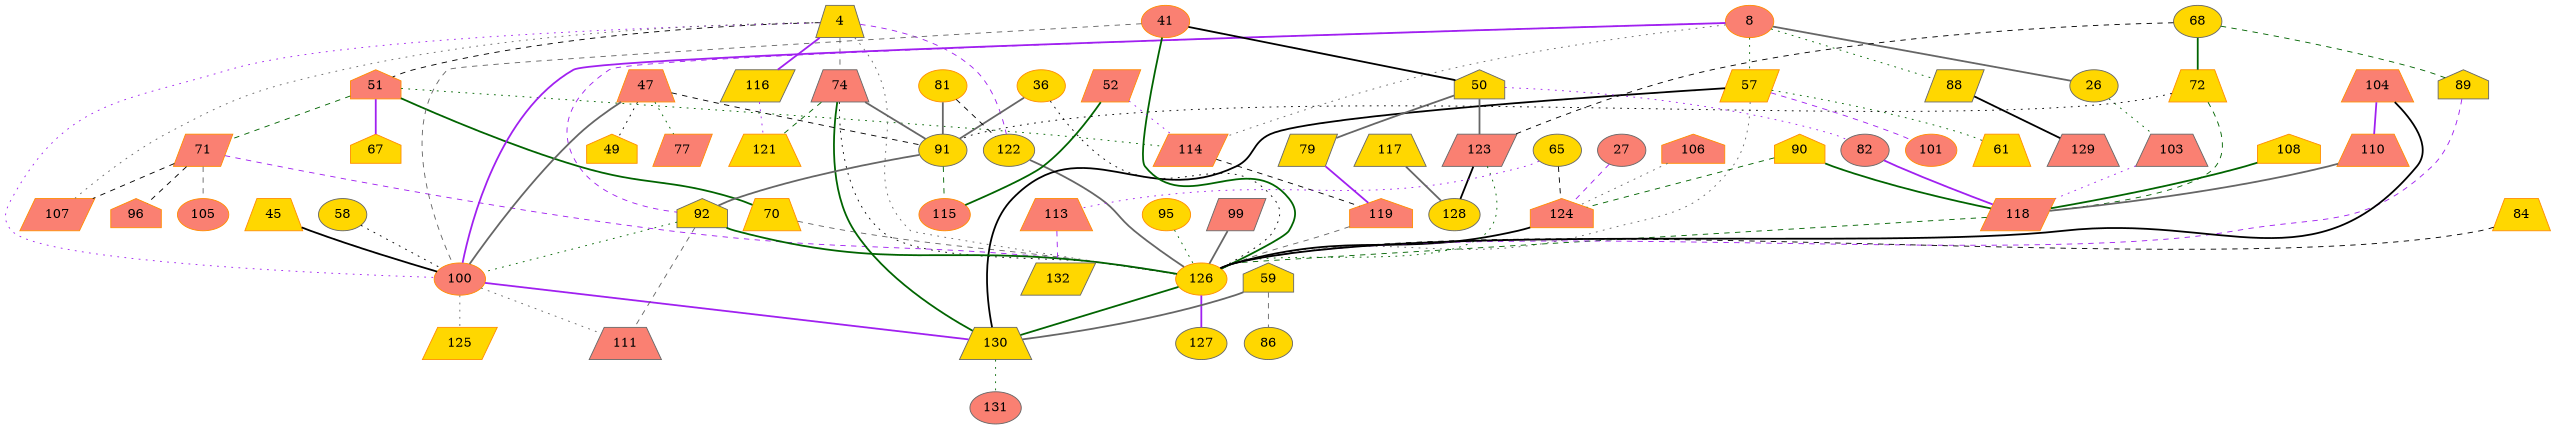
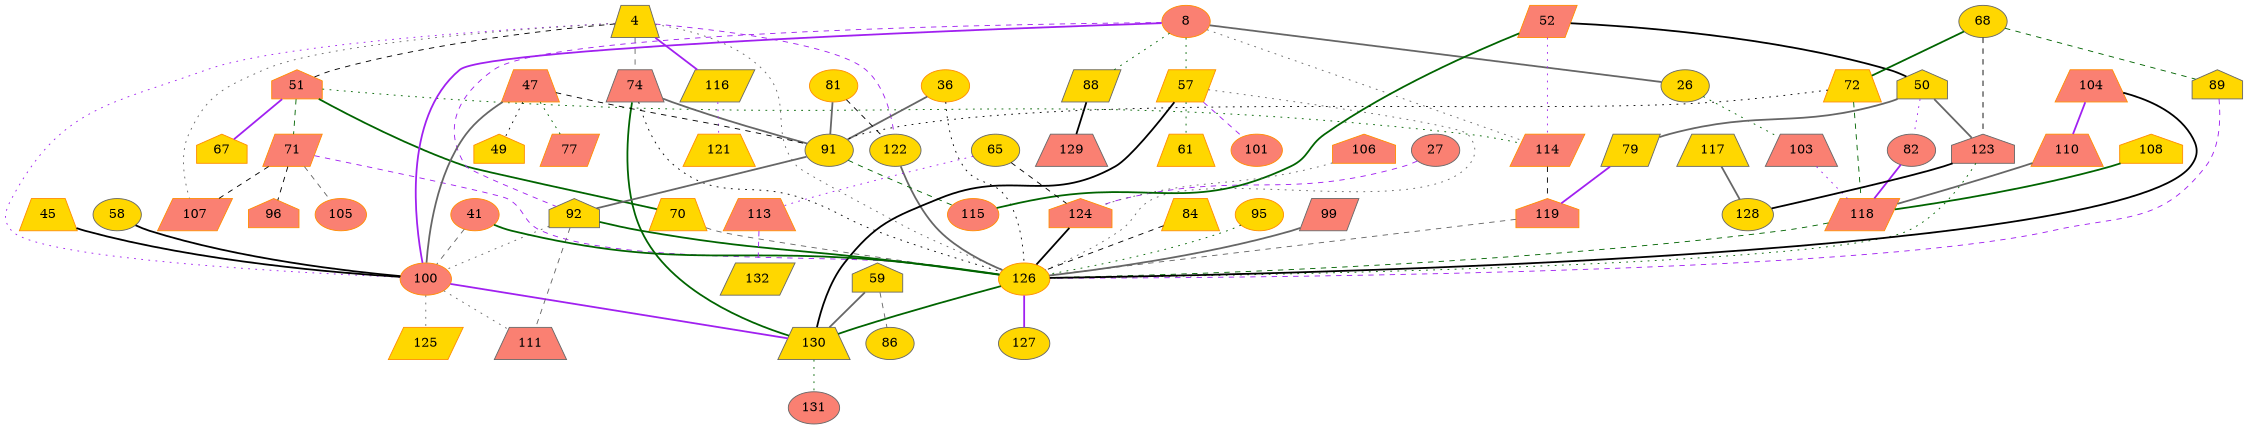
  graph {
    node [color=darkorange fillcolor=gold shape=ellipse style=filled]
    edge [color=gray40 style=bold]
    51 [fillcolor=salmon shape=house super="+10"]
    114 [fillcolor=salmon shape=parallelogram super="+44"]
    67 [shape=house]
    70 [shape=trapezium]
    71 [fillcolor=salmon shape=parallelogram super="+40"]
    4 [color=gray40 shape=trapezium]
    74 [color=gray40 fillcolor=salmon shape=trapezium super="+38"]
    100 [fillcolor=salmon super="+37+83"]
    107 [fillcolor=salmon shape=parallelogram]
    116 [color=gray40 shape=parallelogram]
    122 [color=gray40 super="+24+112"]
    126 [super="+17+22+98+97+93"]
    91 [color=gray40 super="+33+34+85+43"]
    130 [color=gray40 shape=trapezium super="+63+109"]
    121 [shape=trapezium]
    111 [color=gray40 fillcolor=salmon shape=trapezium]
    125 [shape=parallelogram]
    127 [color=gray40]
    8 [fillcolor=salmon super="+7"]
    26 [color=gray40]
    57 [shape=parallelogram super="+23"]
    88 [color=gray40 shape=parallelogram]
    92 [color=gray40 shape=house super="+5+64"]
    103 [color=gray40 fillcolor=salmon shape=trapezium]
    61 [shape=trapezium]
    101 [fillcolor=salmon]
    129 [color=gray40 fillcolor=salmon shape=trapezium]
    119 [fillcolor=salmon shape=house]
    118 [fillcolor=salmon shape=parallelogram super="+76+94"]
    124 [fillcolor=salmon shape=house super="+87+102"]
    27 [color=gray40 fillcolor=salmon]
    115 [fillcolor=salmon]
    36
    41 [fillcolor=salmon super="+15"]
    50 [color=gray40 shape=house]
    79 [color=gray40 shape=parallelogram]
    82 [color=gray40 fillcolor=salmon]
-   123 [color=gray40 fillcolor=salmon shape=parallelogram super="+120"]
+   123 [color=gray40 fillcolor=salmon shape=house super="+120"]
    45 [shape=trapezium]
    47 [fillcolor=salmon shape=trapezium]
    49 [shape=house]
    77 [fillcolor=salmon shape=parallelogram]
    128 [color=gray40 super="+66"]
    96 [fillcolor=salmon shape=house]
    105 [fillcolor=salmon]
    52 [fillcolor=salmon shape=parallelogram]
    131 [color=gray40 fillcolor=salmon]
    58 [color=gray40]
    59 [color=gray40 shape=house]
    86 [color=gray40]
    65 [color=gray40]
    113 [fillcolor=salmon shape=trapezium]
    132 [color=gray40 shape=parallelogram]
    72 [shape=trapezium super="+39"]
    68 [color=gray40]
    89 [color=gray40 shape=house]
    81
    84 [shape=trapezium]
-   90 [shape=house]
    95
    99 [color=gray40 fillcolor=salmon shape=parallelogram]
    104 [fillcolor=salmon shape=trapezium]
    110 [fillcolor=salmon shape=trapezium]
    106 [fillcolor=salmon shape=house]
    108 [shape=house]
    117 [color=gray40 shape=trapezium]
    51 -- 114 [color=darkgreen style=dotted]
    51 -- 67 [color=purple]
    51 -- 70 [color=darkgreen]
    51 -- 71 [color=darkgreen style=dashed]
    114 -- 119 [color=black style=dashed]
    70 -- 126 [style=dashed]
    71 -- 107 [color=black style=dashed]
    71 -- 126 [color=purple style=dashed]
    71 -- 96 [color=black style=dashed]
    71 -- 105 [style=dashed]
    4 -- 51 [color=black style=dashed]
    4 -- 74 [style=dashed weight=2]
    4 -- 100 [color=purple style=dotted weight=2]
    4 -- 107 [style=dotted]
    4 -- 116 [color=purple]
    4 -- 122 [color=purple style=dashed weight=2]
    4 -- 126 [style=dotted weight=2]
    74 -- 126 [color=black style=dotted weight=2]
    74 -- 91 [weight=2]
    74 -- 130 [color=darkgreen weight=2]
-   74 -- 121 [color=darkgreen style=dashed]
    100 -- 130 [color=purple weight=2]
    100 -- 111 [style=dotted]
    100 -- 125 [style=dotted]
    116 -- 121 [color=purple style=dotted]
    122 -- 126 [weight=2]
    126 -- 130 [color=darkgreen weight=3]
    126 -- 127 [color=purple]
    91 -- 92 [weight=2]
    91 -- 115 [color=darkgreen style=dashed]
    130 -- 131 [color=darkgreen style=dotted]
    8 -- 114 [style=dotted]
    8 -- 100 [color=purple]
    8 -- 26
    8 -- 57 [color=darkgreen style=dotted weight=2]
    8 -- 88 [color=darkgreen style=dotted]
    8 -- 92 [color=purple style=dashed]
    26 -- 103 [color=darkgreen style=dotted]
    57 -- 126 [style=dotted]
    57 -- 130 [color=black]
    57 -- 61 [color=darkgreen style=dotted]
    57 -- 101 [color=purple style=dashed]
    88 -- 129 [color=black]
-   92 -- 100 [color=darkgreen style=dotted]
+   92 -- 100 [style=dotted]
    92 -- 126 [color=darkgreen weight=4]
    92 -- 111 [style=dashed]
    103 -- 118 [color=purple style=dotted]
    119 -- 126 [style=dashed]
    118 -- 126 [color=darkgreen style=dashed weight=2]
    124 -- 126 [color=black weight=3]
    27 -- 124 [color=purple style=dashed]
    36 -- 126 [color=black style=dotted]
    36 -- 91
    41 -- 100 [style=dashed]
    41 -- 126 [color=darkgreen]
-   41 -- 50 [color=black]
+   52 -- 50 [color=black]
    50 -- 79
    50 -- 82 [color=purple style=dotted]
    50 -- 123 [weight=2]
    79 -- 119 [color=purple]
    82 -- 118 [color=purple]
    123 -- 126 [color=darkgreen style=dotted weight=3]
    123 -- 128 [color=black]
    45 -- 100 [color=black]
    47 -- 100
    47 -- 91 [color=black style=dashed]
    47 -- 49 [color=black style=dotted]
    47 -- 77 [color=darkgreen style=dotted]
    52 -- 114 [color=purple style=dotted]
    52 -- 115 [color=darkgreen]
-   58 -- 100 [color=black style=dotted]
+   58 -- 100 [color=black]
    59 -- 130
    59 -- 86 [style=dashed]
    65 -- 124 [color=black style=dashed]
    65 -- 113 [color=purple style=dotted]
    113 -- 132 [color=purple style=dashed]
    72 -- 91 [color=black style=dotted]
    72 -- 118 [color=darkgreen style=dashed]
    68 -- 123 [color=black style=dashed]
    68 -- 72 [color=darkgreen]
    68 -- 89 [color=darkgreen style=dashed]
    89 -- 126 [color=purple style=dashed]
    81 -- 122 [color=black style=dashed]
    81 -- 91
    84 -- 126 [color=black style=dashed]
-   90 -- 118 [color=darkgreen]
-   90 -- 124 [color=darkgreen style=dashed]
    95 -- 126 [color=darkgreen style=dotted]
    99 -- 126 [weight=2]
    104 -- 126 [color=black]
    104 -- 110 [color=purple]
    110 -- 118
    106 -- 124 [style=dotted]
    108 -- 118 [color=darkgreen]
    117 -- 128
  }
